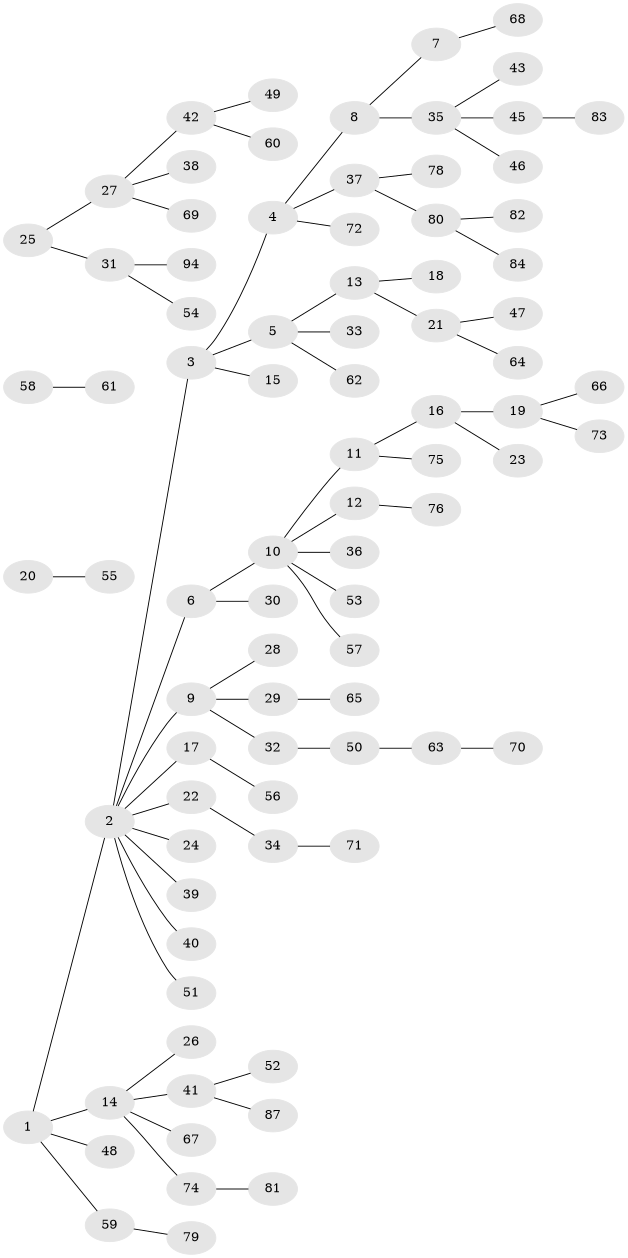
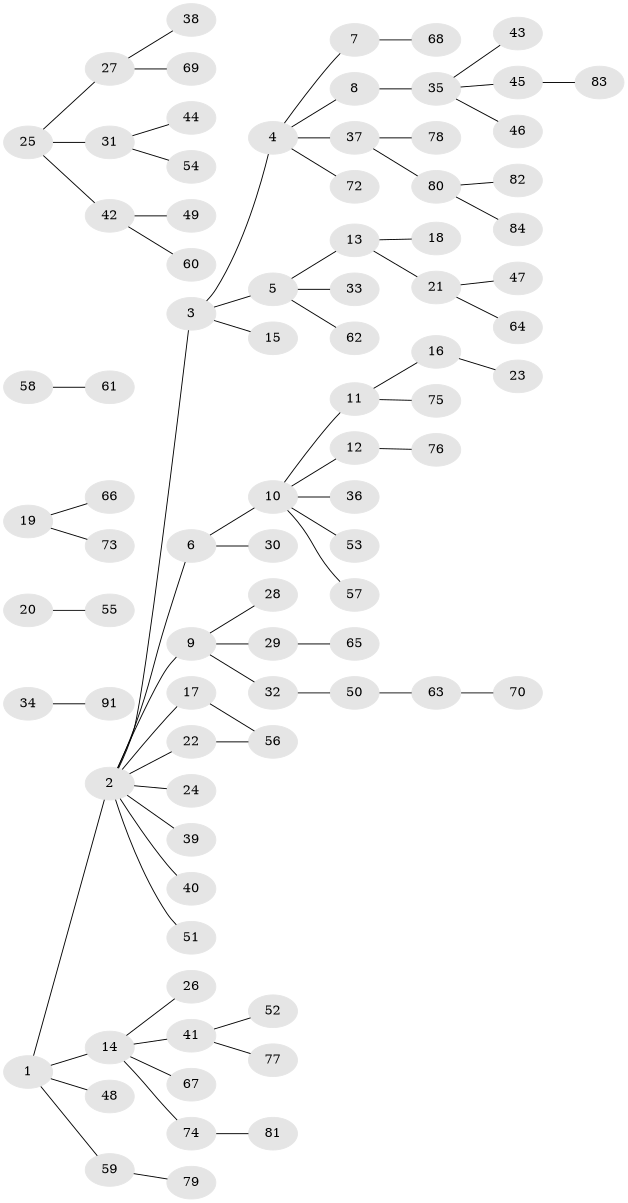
  graph {
    rankdir=LR
    node [color=gray90 style=filled]
    1
    2
    14
    48
    59
    3
    6
    9
    17
    22
    24
    39
    40
    51
    26
    41
    67
    74
    79
    4
    5
    15
    10
    30
    28
    29
    32
    56
    34
    7
    8
    37
    72
    13
    33
    62
    68
    35
    78
    80
    18
    21
    11
    12
    36
    53
    57
    20
    55
    43
    45
    46
    65
    50
    16
    75
    76
    19
    23
    47
    64
    52
-   77 [label=87]
+   77
    81
    66
    73
-   71
+   71 [label=91]
    58
    61
    25
    27
    31
    42
    38
    69
-   44 [label=94]
+   44
    54
    49
    60
    63
    83
    82
    84
    70
    1 -- 2
    1 -- 14
    1 -- 48
    1 -- 59
    2 -- 3
    2 -- 6
    2 -- 9
    2 -- 17
    2 -- 22
    2 -- 24
    2 -- 39
    2 -- 40
    2 -- 51
    14 -- 26
    14 -- 41
    14 -- 67
    14 -- 74
    59 -- 79
    3 -- 4
    3 -- 5
    3 -- 15
    6 -- 10
    6 -- 30
    9 -- 28
    9 -- 29
    9 -- 32
    17 -- 56
-   22 -- 34
+   22 -- 56
    41 -- 52
    41 -- 77
    74 -- 81
-   8 -- 7
+   4 -- 7
    4 -- 8
    4 -- 37
    4 -- 72
    5 -- 13
    5 -- 33
    5 -- 62
    10 -- 11
    10 -- 12
    10 -- 36
    10 -- 53
    10 -- 57
    29 -- 65
    32 -- 50
    34 -- 71
    7 -- 68
    8 -- 35
    37 -- 78
    37 -- 80
    13 -- 18
    13 -- 21
    35 -- 43
    35 -- 45
    35 -- 46
    80 -- 82
    80 -- 84
    21 -- 47
    21 -- 64
    11 -- 16
    11 -- 75
    12 -- 76
    20 -- 55
    45 -- 83
    50 -- 63
-   16 -- 19
    16 -- 23
    19 -- 66
    19 -- 73
    58 -- 61
    25 -- 27
    25 -- 31
-   27 -- 42
+   25 -- 42
    27 -- 38
    27 -- 69
    31 -- 44
    31 -- 54
    42 -- 49
    42 -- 60
    63 -- 70
  }
